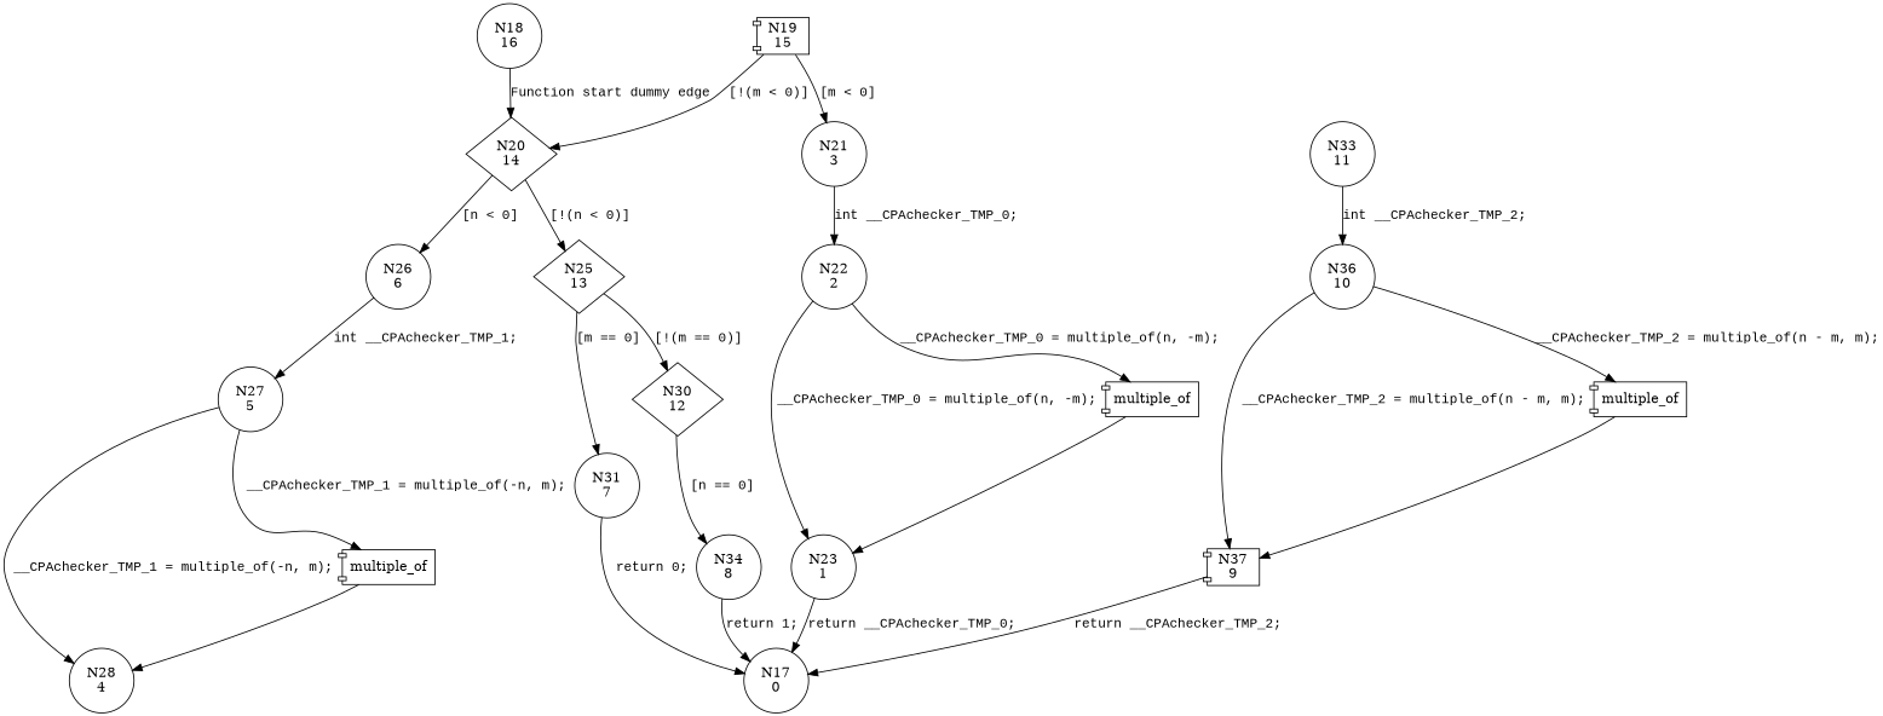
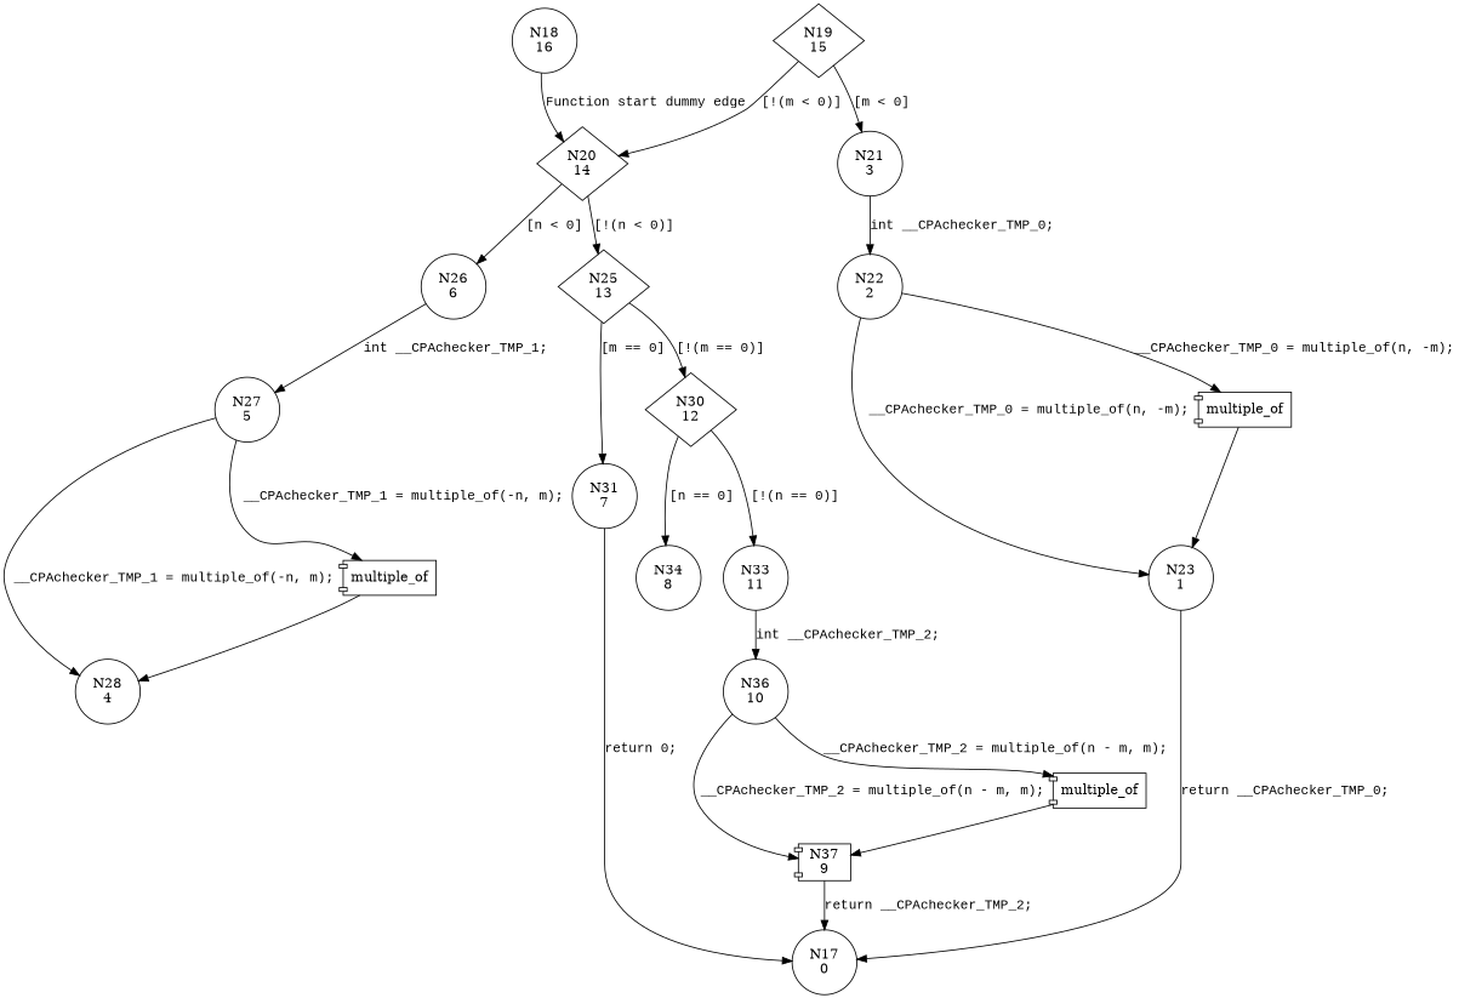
  digraph {
    node [shape=circle]
    edge [fontname="Courier New"]
    n1 [label="N18\n16"]
    n2 [label="N20\n14" shape=diamond]
-   n3 [label="N19\n15" shape=component]
+   n3 [label="N19\n15" shape=diamond]
    n4 [label="N21\n3"]
    n5 [label="N22\n2"]
    n6 [label="N26\n6"]
    n7 [label="N25\n13" shape=diamond]
    n8 [label="N23\n1"]
    n9 [label=multiple_of shape=component]
    n10 [label="N27\n5"]
    n11 [label="N31\n7"]
    n12 [label="N30\n12" shape=diamond]
    n13 [label="N28\n4"]
    n14 [label=multiple_of shape=component]
    n15 [label="N17\n0"]
    n16 [label="N34\n8"]
    n17 [label="N33\n11"]
    n18 [label="N36\n10"]
    n19 [label="N37\n9" shape=component]
    n20 [label=multiple_of shape=component]
    n1 -> n2 [label="Function start dummy edge"]
    n2 -> n6 [label="[n < 0]"]
    n2 -> n7 [label="[!(n < 0)]"]
    n3 -> n2 [label="[!(m < 0)]"]
    n3 -> n4 [label="[m < 0]"]
    n4 -> n5 [label="int __CPAchecker_TMP_0;"]
    n5 -> n8 [label="__CPAchecker_TMP_0 = multiple_of(n, -m);"]
    n5 -> n9 [label="__CPAchecker_TMP_0 = multiple_of(n, -m);"]
    n6 -> n10 [label="int __CPAchecker_TMP_1;"]
    n7 -> n11 [label="[m == 0]"]
    n7 -> n12 [label="[!(m == 0)]"]
    n8 -> n15 [label="return __CPAchecker_TMP_0;"]
    n9 -> n8
    n10 -> n13 [label="__CPAchecker_TMP_1 = multiple_of(-n, m);"]
    n10 -> n14 [label="__CPAchecker_TMP_1 = multiple_of(-n, m);"]
    n11 -> n15 [label="return 0;"]
    n12 -> n16 [label="[n == 0]"]
+   n12 -> n17 [label="[!(n == 0)]"]
    n14 -> n13
-   n16 -> n15 [label="return 1;"]
    n17 -> n18 [label="int __CPAchecker_TMP_2;"]
    n18 -> n19 [label="__CPAchecker_TMP_2 = multiple_of(n - m, m);"]
    n18 -> n20 [label="__CPAchecker_TMP_2 = multiple_of(n - m, m);"]
    n19 -> n15 [label="return __CPAchecker_TMP_2;"]
    n20 -> n19
  }
